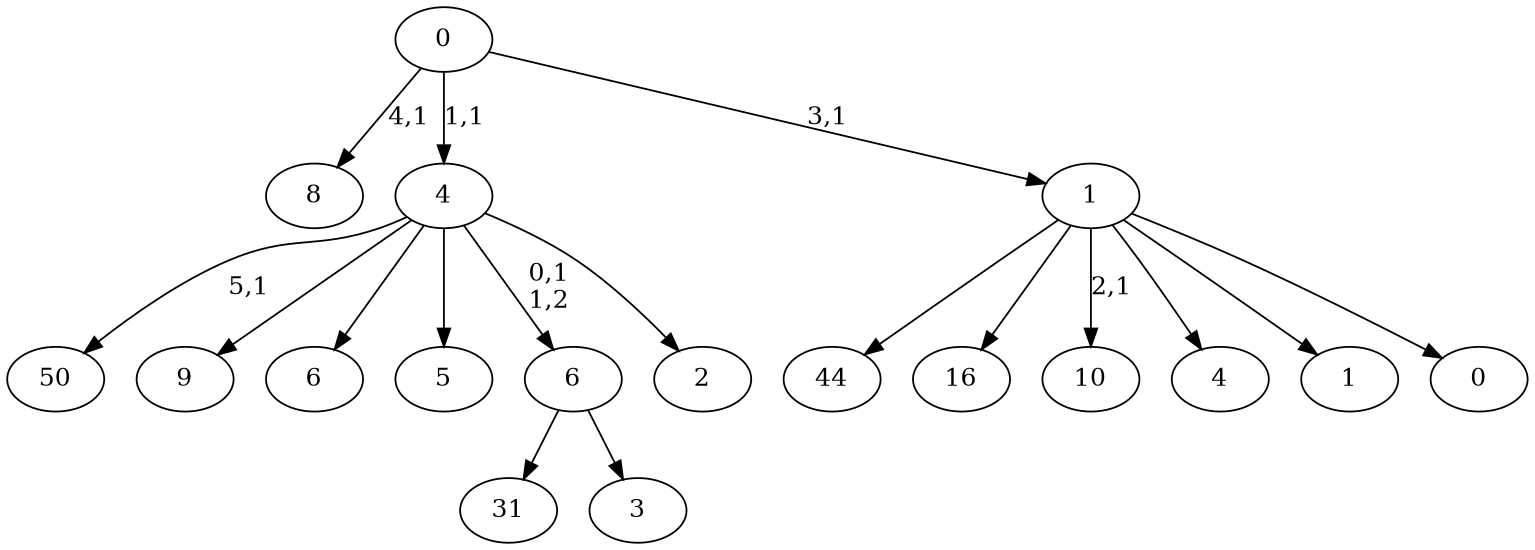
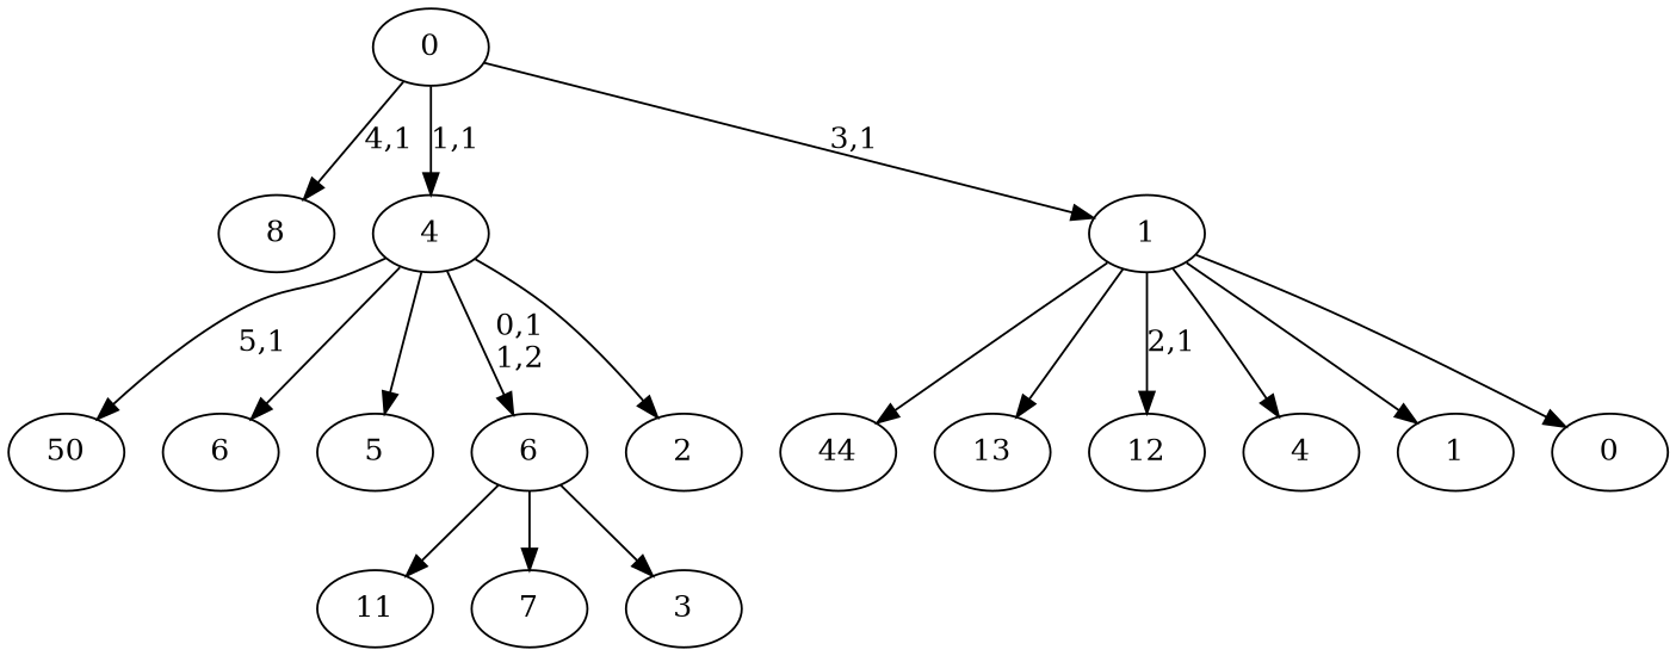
  digraph {
    n1 [label=44]
-   n2 [label=16]
-   n3 [label=10]
-   n4 [label=31]
+   n2 [label=13]
+   n3 [label=12]
+   n4 [label=11]
    n5 [label=50]
-   n6 [label=9]
    n7 [label=8]
+   n8 [label=7]
    n9 [label=6]
    n10 [label=5]
    n11 [label=4]
    n12 [label=3]
    6
    n14 [label=2]
    4
    n16 [label=1]
    n17 [label=0]
    1
    0
    6 -> n4
+   6 -> n8
    6 -> n12
    4 -> n5 [label="5,1"]
-   4 -> n6
    4 -> n9
    4 -> n10
    4 -> 6 [label="0,1\n1,2"]
    4 -> n14
    1 -> n1
    1 -> n2
    1 -> n3 [label="2,1"]
    1 -> n11
    1 -> n16
    1 -> n17
    0 -> n7 [label="4,1"]
    0 -> 4 [label="1,1"]
    0 -> 1 [label="3,1"]
  }
